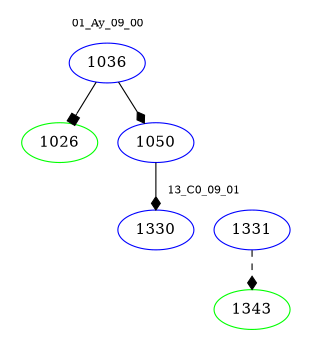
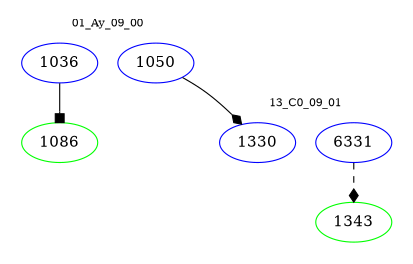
  digraph {
    node [color=blue]
    edge [arrowhead=diamond color=black style=solid]
    n1 [label=1036]
-   n2 [color=green label=1026]
+   n2 [color=green label=1086]
    n3 [label=1050]
-   n4 [label=1331]
+   n4 [label=6331]
    n5 [label=1330]
    n6 [color=green label=1343]
    subgraph cluster_1 {
      color=white
      fontsize=10
      label="01_Ay_09_00"
      n1
      n2
      n3
    }
    subgraph cluster_2 {
      color=white
      fontsize=10
      label="13_C0_09_01"
      n4
      n5
      n6
    }
    n1 -> n2 [arrowhead=box]
-   n1 -> n3
    n3 -> n5
    n4 -> n6 [style=dashed]
  }
